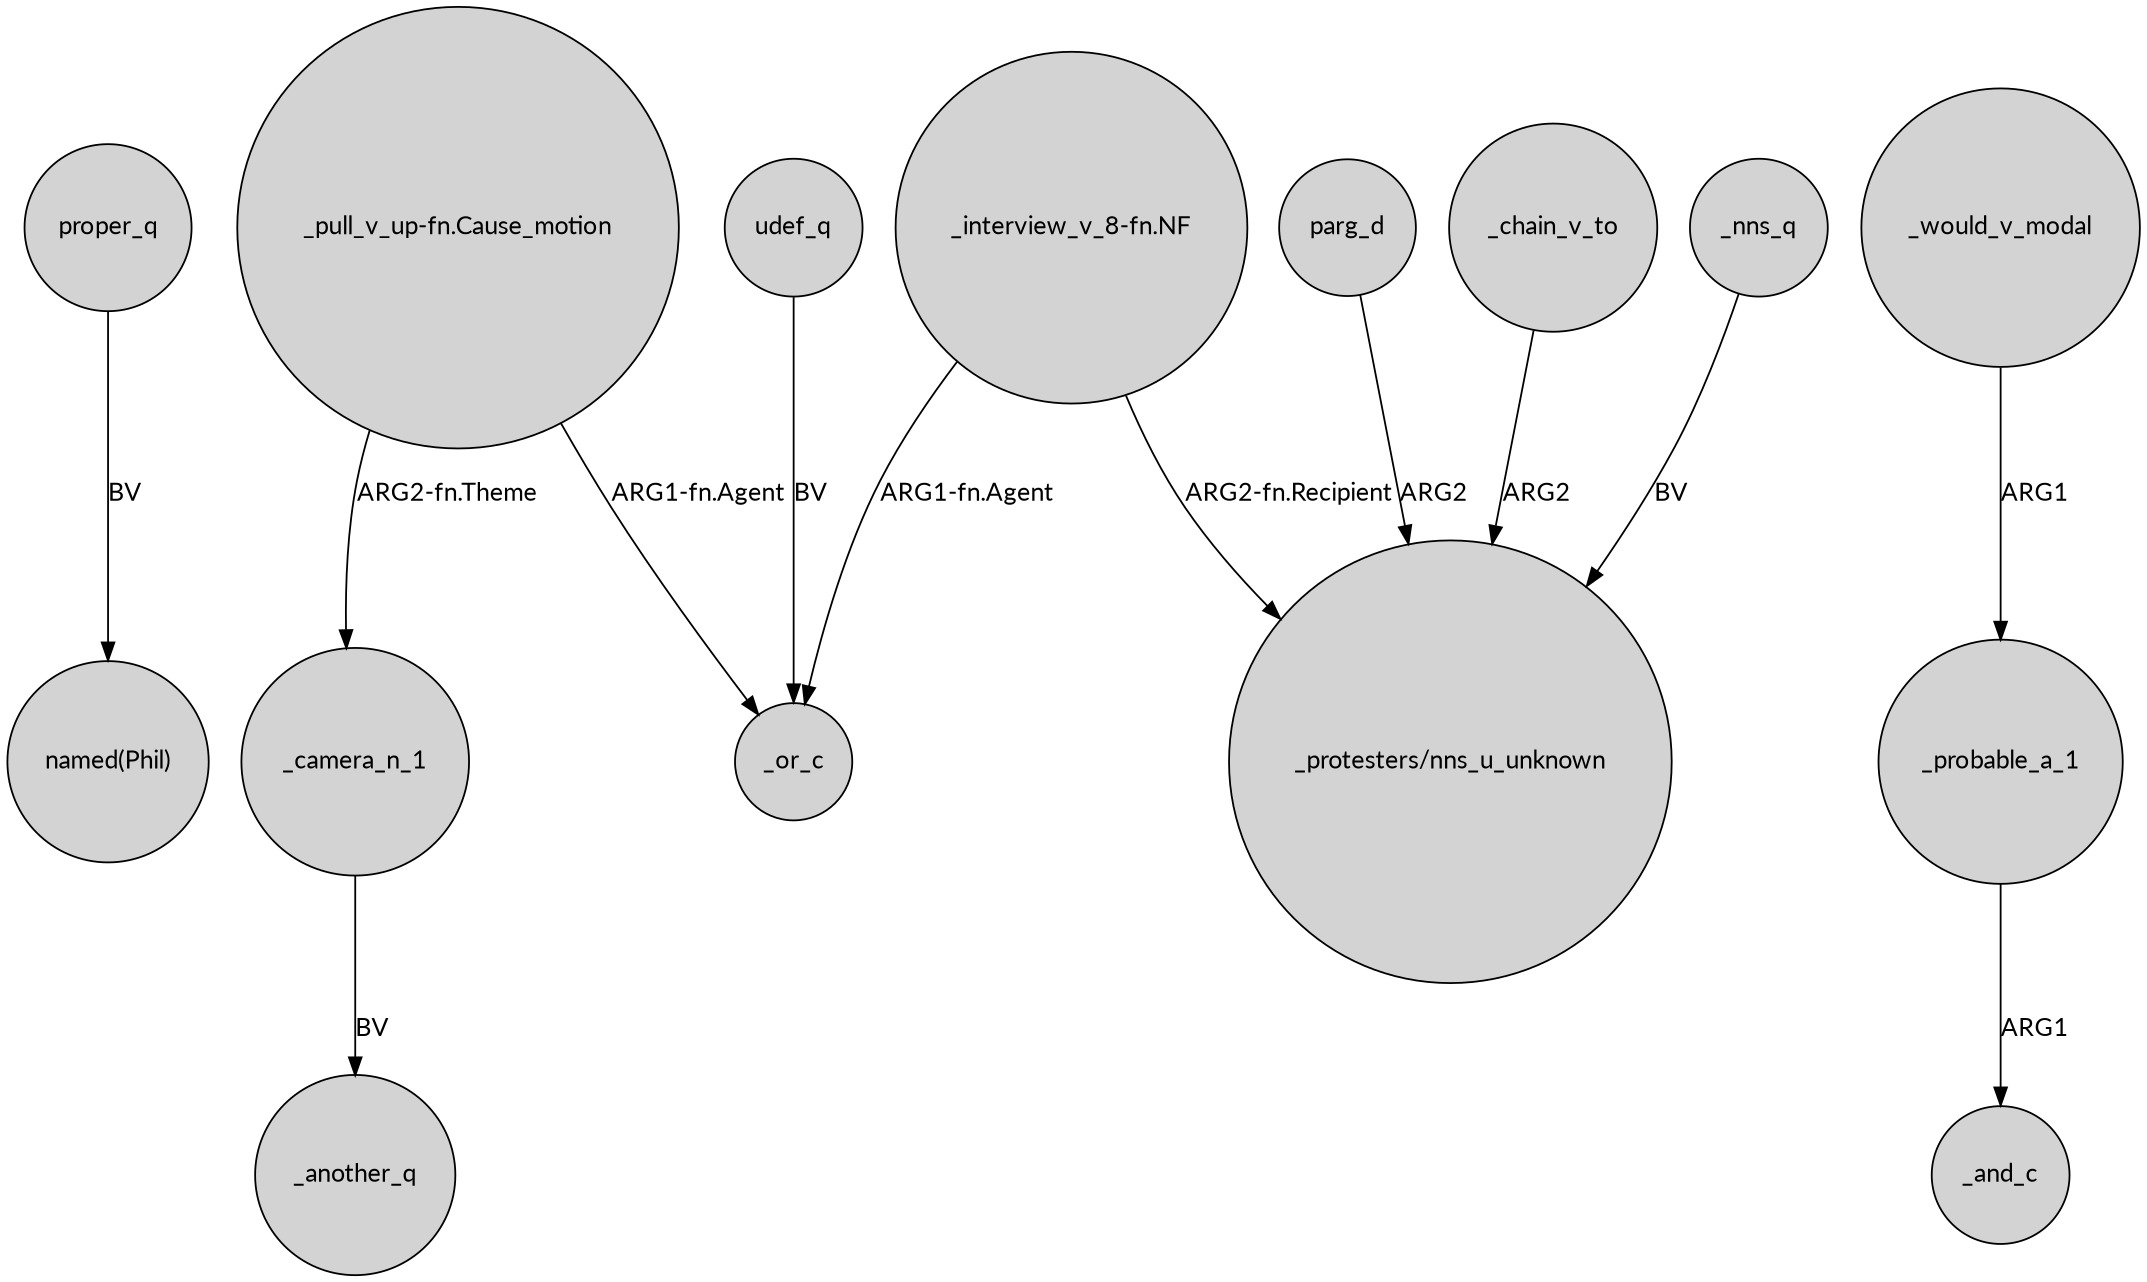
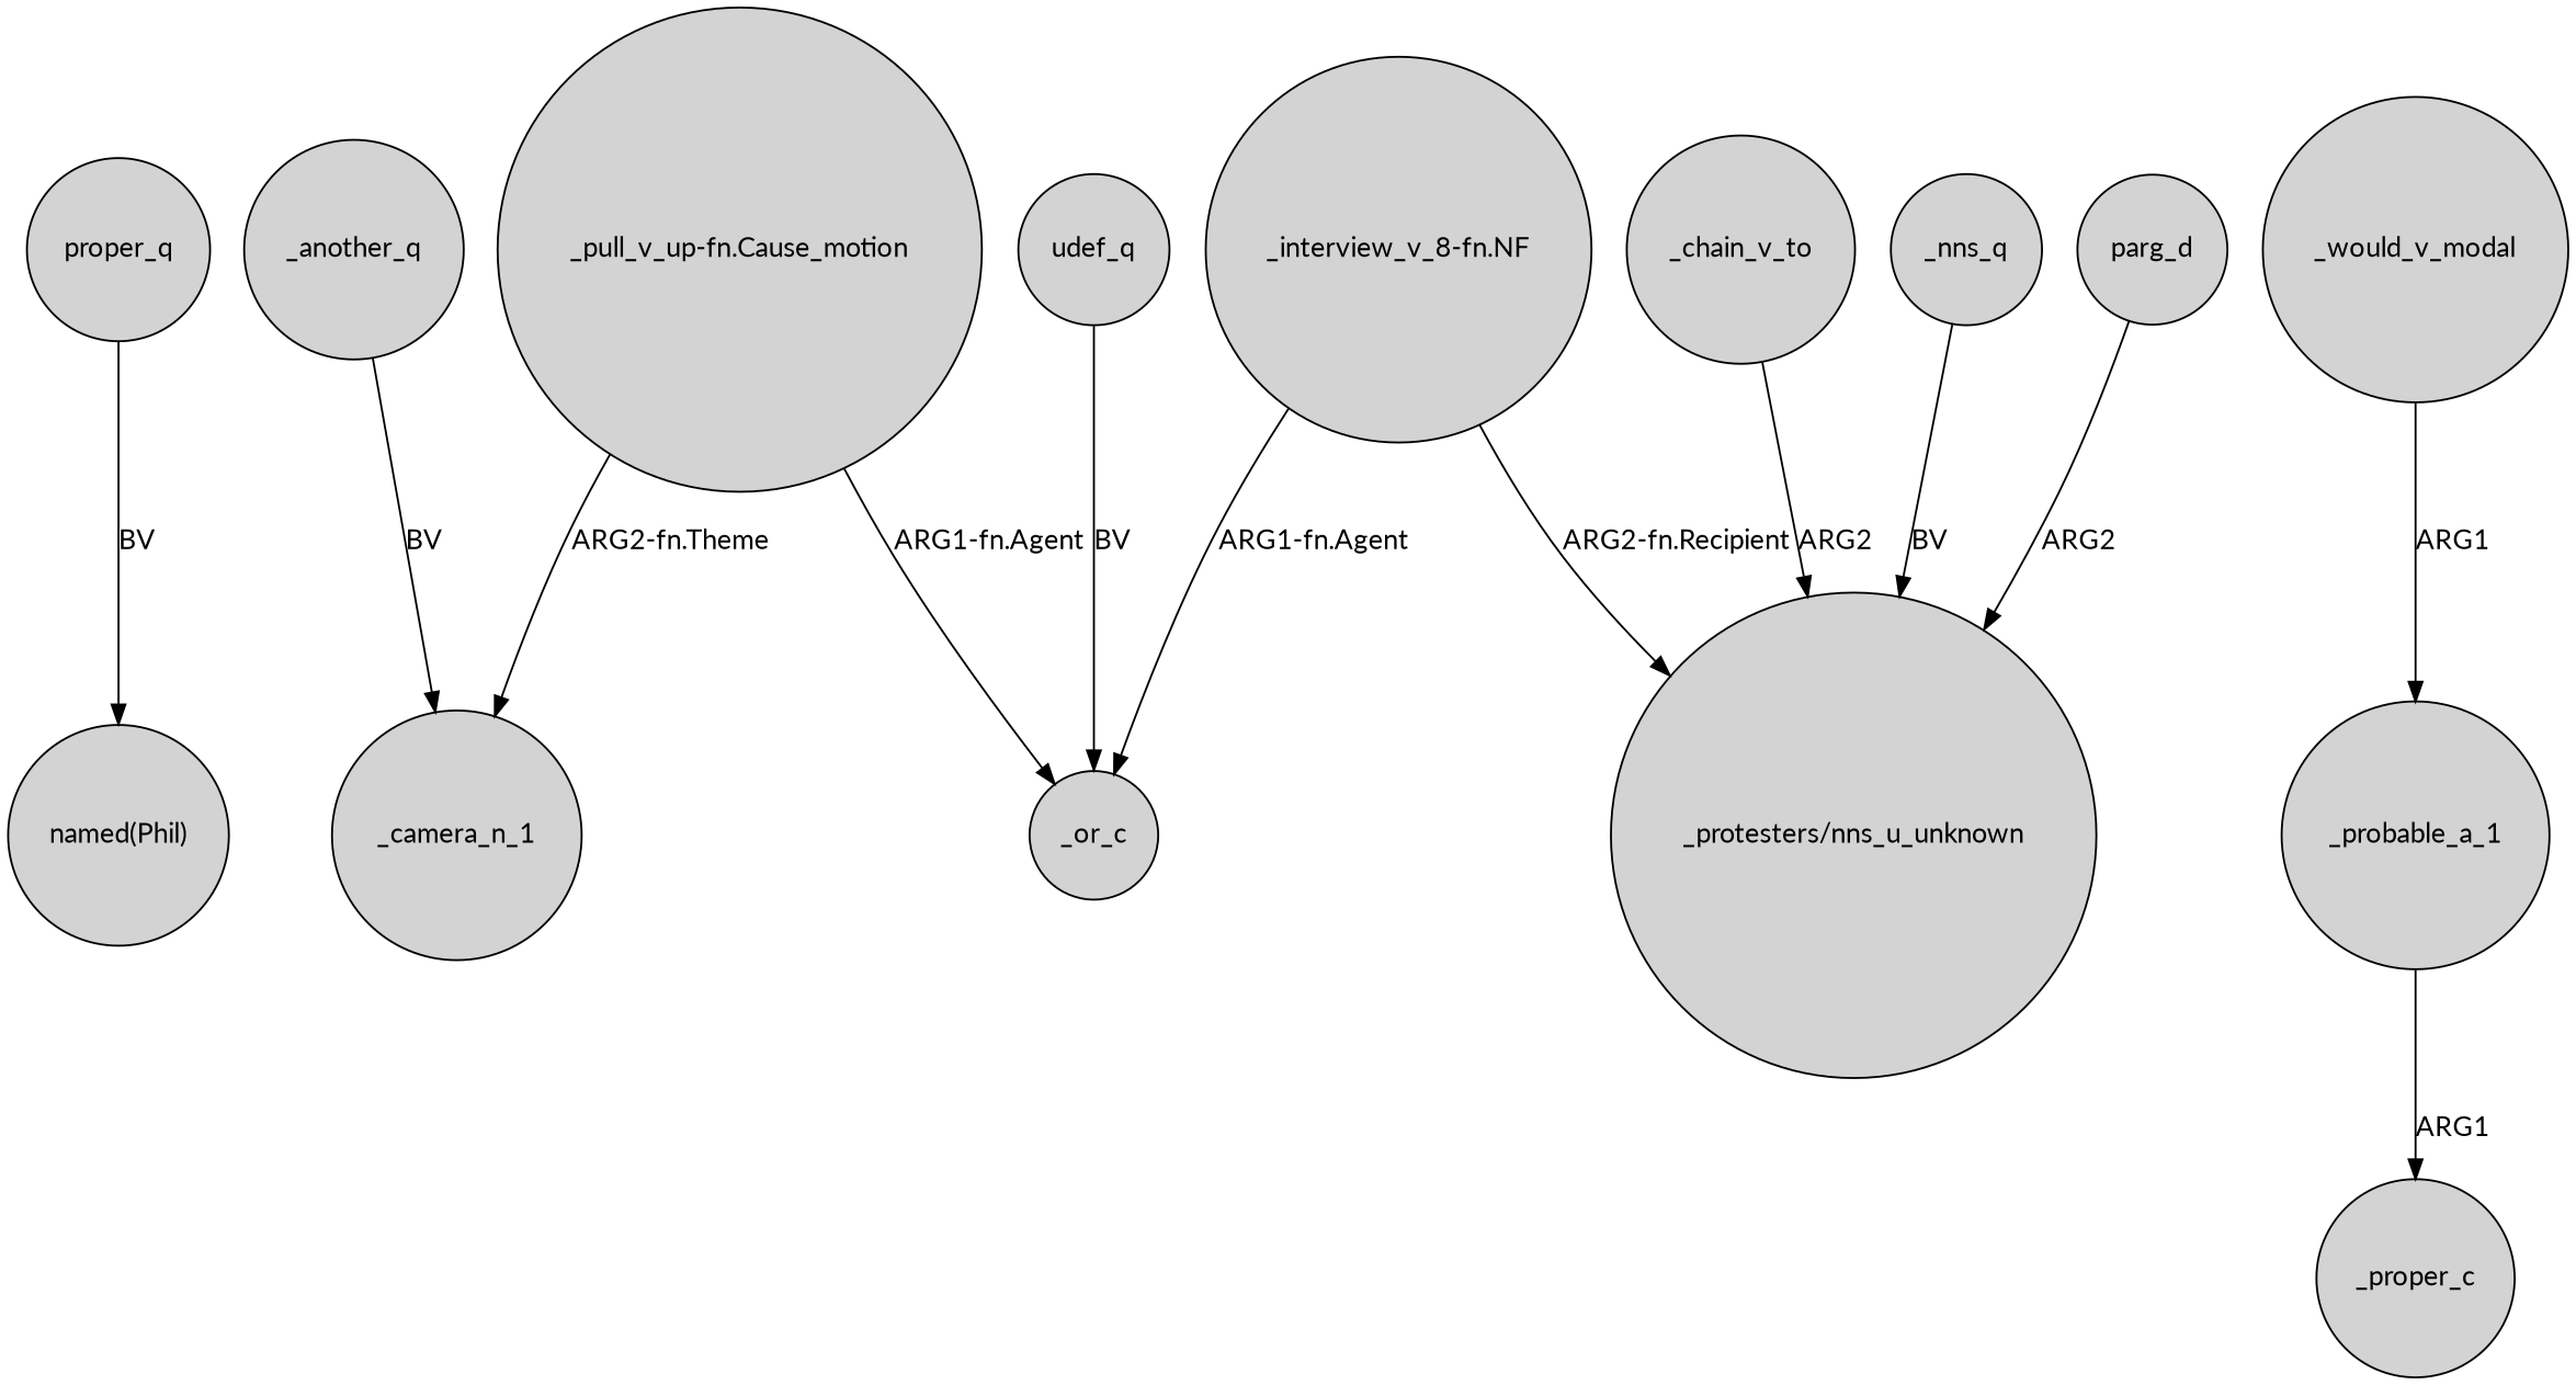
  digraph {
    fontname=Lato
    node [fontname=Lato shape=circle style=filled]
    edge [fontname=Lato]
    proper_q
    "named(Phil)"
    "_pull_v_up-fn.Cause_motion"
    _camera_n_1
    _or_c
    _another_q
    parg_d
    "_protesters/nns_u_unknown"
    _chain_v_to
    udef_q
    n11 [label="_interview_v_8-fn.NF"]
    n12 [label=_nns_q]
    _probable_a_1
-   _and_c
+   _and_c [label=_proper_c]
    _would_v_modal
    proper_q -> "named(Phil)" [label=BV]
    "_pull_v_up-fn.Cause_motion" -> _camera_n_1 [label="ARG2-fn.Theme"]
    "_pull_v_up-fn.Cause_motion" -> _or_c [label="ARG1-fn.Agent"]
-   _camera_n_1 -> _another_q [label=BV]
+   _another_q -> _camera_n_1 [label=BV]
    parg_d -> "_protesters/nns_u_unknown" [label=ARG2]
    _chain_v_to -> "_protesters/nns_u_unknown" [label=ARG2]
    udef_q -> _or_c [label=BV]
    n11 -> _or_c [label="ARG1-fn.Agent"]
    n11 -> "_protesters/nns_u_unknown" [label="ARG2-fn.Recipient"]
    n12 -> "_protesters/nns_u_unknown" [label=BV]
    _probable_a_1 -> _and_c [label=ARG1]
    _would_v_modal -> _probable_a_1 [label=ARG1]
  }
